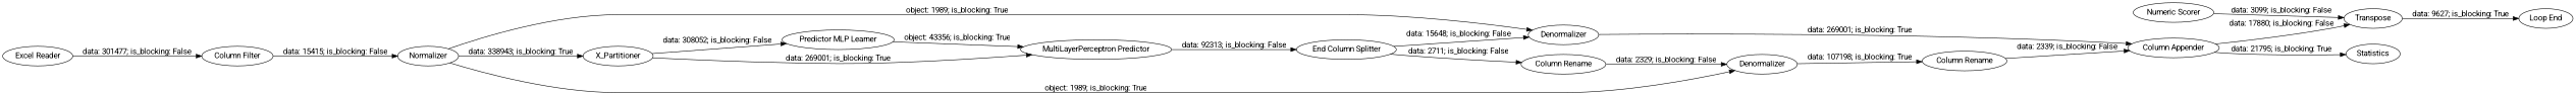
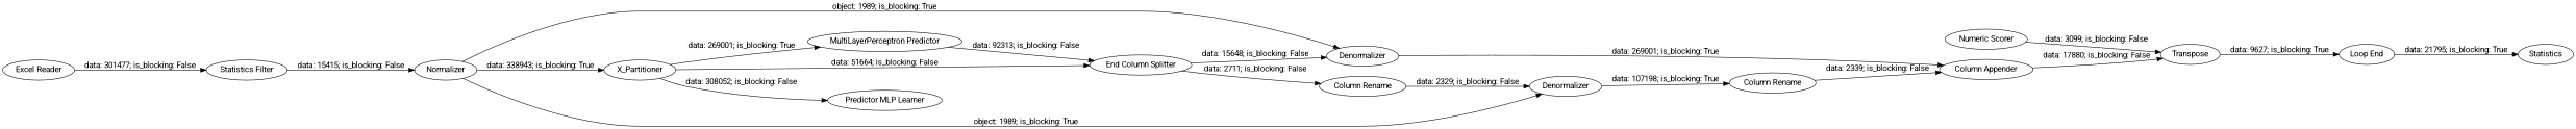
  digraph {
    fontname=Roboto
    rankdir=LR
    node [fontname=Roboto]
    edge [fontname=Roboto]
    n1 [label=Normalizer]
    n2 [label=Denormalizer]
    n3 [label=Denormalizer]
    n4 [label=X_Partitioner]
    n5 [label="Column Appender"]
    n6 [label="Column Rename"]
    n7 [label="Predictor MLP Learner"]
    n8 [label="MultiLayerPerceptron Predictor"]
    n9 [label="End Column Splitter"]
-   n10 [label="Column Filter"]
+   n10 [label="Statistics Filter"]
    n11 [label=Transpose]
    n12 [label=Statistics]
    n13 [label="Loop End"]
    n14 [label="Column Rename"]
    n15 [label="Numeric Scorer"]
    n16 [label="Excel Reader"]
    n1 -> n2 [label="object: 1989; is_blocking: True"]
    n1 -> n3 [label="object: 1989; is_blocking: True"]
    n1 -> n4 [label="data: 338943; is_blocking: True"]
    n2 -> n5 [label="data: 269001; is_blocking: True"]
    n3 -> n6 [label="data: 107198; is_blocking: True"]
    n4 -> n7 [label="data: 308052; is_blocking: False"]
    n4 -> n8 [label="data: 269001; is_blocking: True"]
+   n4 -> n9 [label="data: 51664; is_blocking: False"]
    n5 -> n11 [label="data: 17880; is_blocking: False"]
    n6 -> n5 [label="data: 2339; is_blocking: False"]
-   n7 -> n8 [label="object: 43356; is_blocking: True"]
    n8 -> n9 [label="data: 92313; is_blocking: False"]
    n9 -> n2 [label="data: 15648; is_blocking: False"]
    n9 -> n14 [label="data: 2711; is_blocking: False"]
    n10 -> n1 [label="data: 15415; is_blocking: False"]
    n11 -> n13 [label="data: 9627; is_blocking: True"]
-   n5 -> n12 [label="data: 21795; is_blocking: True"]
+   n13 -> n12 [label="data: 21795; is_blocking: True"]
    n14 -> n3 [label="data: 2329; is_blocking: False"]
    n15 -> n11 [label="data: 3099; is_blocking: False"]
    n16 -> n10 [label="data: 301477; is_blocking: False"]
  }
